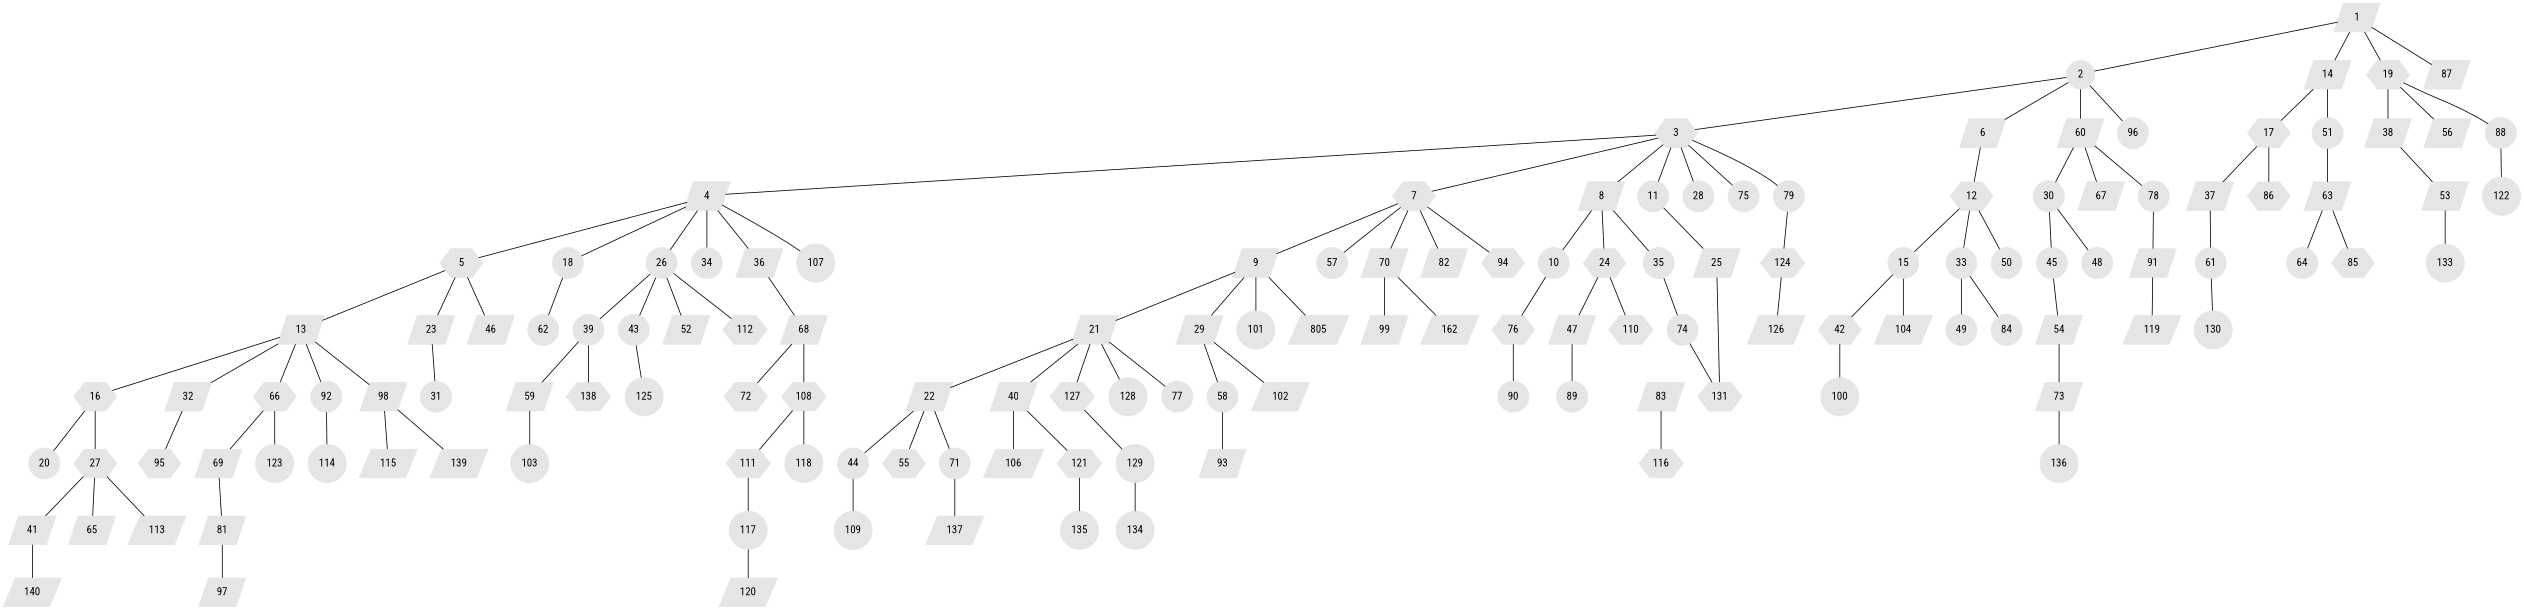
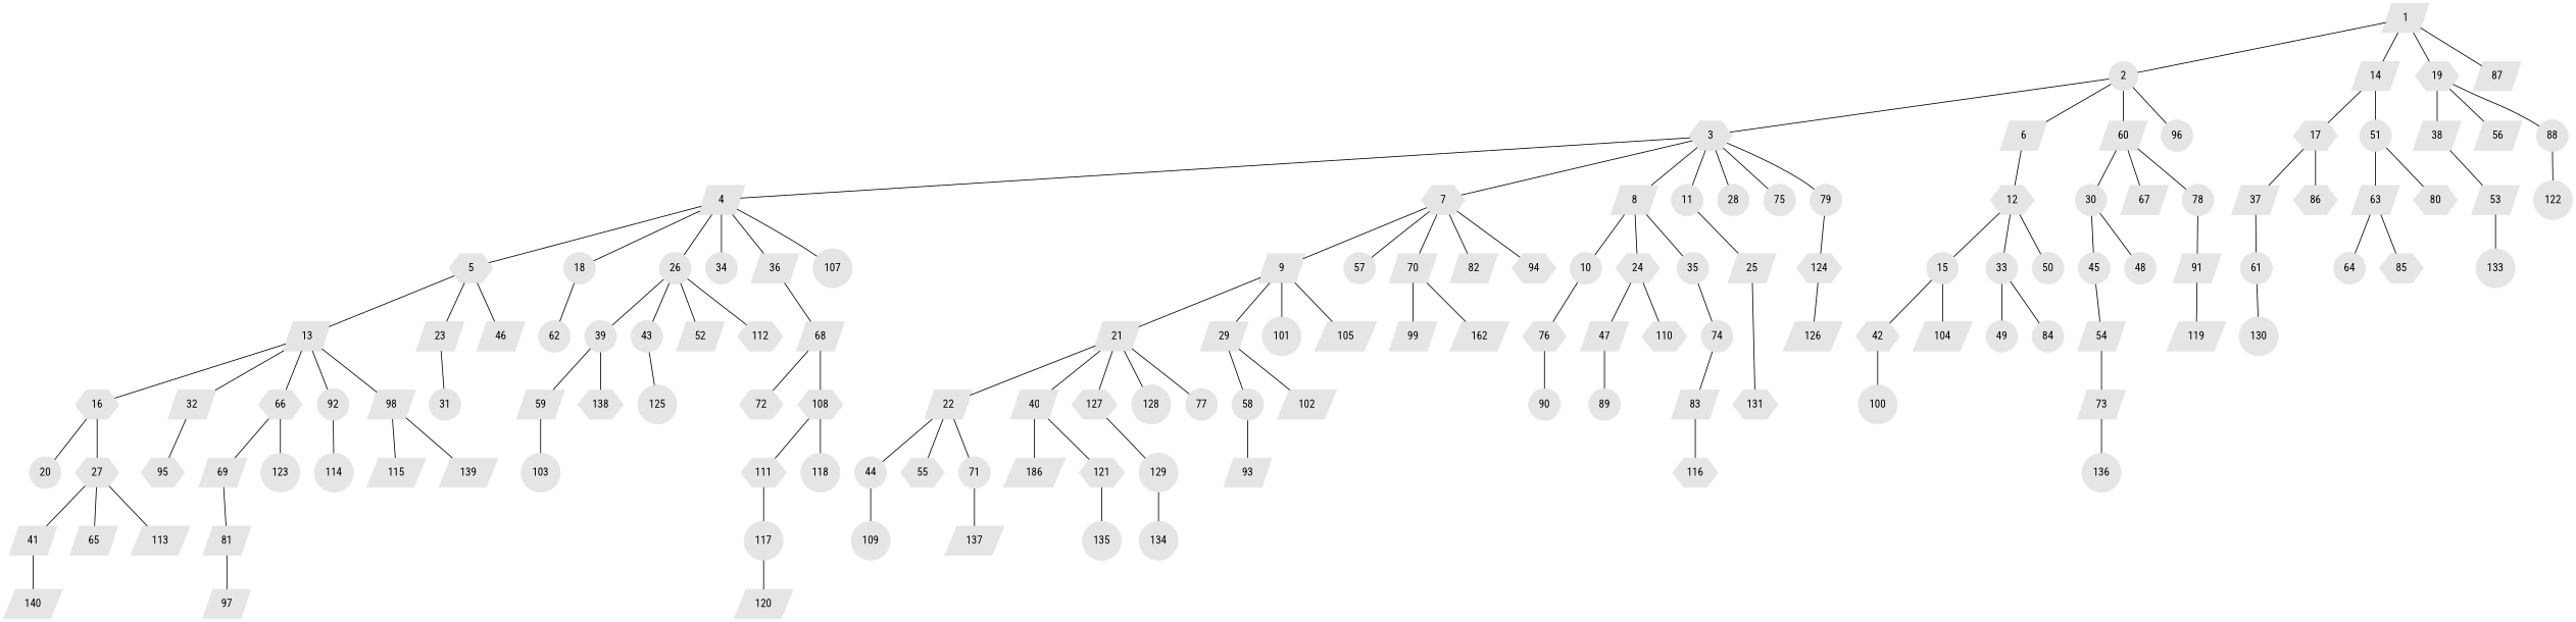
  graph {
    fontname="Roboto Condensed"
    node [color=gray90 fontname="Roboto Condensed" shape=circle style=filled]
    edge [fontname="Roboto Condensed"]
    1 [shape=parallelogram]
    2
    14 [shape=parallelogram]
    19 [shape=hexagon]
    87 [shape=parallelogram]
    3 [shape=hexagon]
    6 [shape=parallelogram]
    60 [shape=parallelogram]
    96
    17 [shape=hexagon]
    51
    38 [shape=parallelogram]
    56 [shape=parallelogram]
    88
    4 [shape=parallelogram]
    7 [shape=hexagon]
    8 [shape=parallelogram]
    11
    28
    75
    79
    12 [shape=hexagon]
    30
    67 [shape=parallelogram]
    78
    5 [shape=hexagon]
    18
    26
    34
    36 [shape=parallelogram]
    107
    9 [shape=parallelogram]
    57
    70 [shape=parallelogram]
    82 [shape=parallelogram]
    94 [shape=hexagon]
    10
    24 [shape=hexagon]
    35
    25 [shape=parallelogram]
    124 [shape=hexagon]
    13 [shape=parallelogram]
    23 [shape=parallelogram]
    46 [shape=parallelogram]
    62
    39
    43
    52 [shape=parallelogram]
    112 [shape=hexagon]
    68 [shape=parallelogram]
    16 [shape=hexagon]
    32 [shape=parallelogram]
    66 [shape=hexagon]
    92
    98 [shape=parallelogram]
    31
    15
    33
    50
    45
    48
    21 [shape=parallelogram]
    29 [shape=parallelogram]
    101
-   105 [shape=parallelogram label=805]
+   105 [shape=parallelogram]
    99 [shape=parallelogram]
    n67 [label=162 shape=parallelogram]
    76 [shape=hexagon]
    47 [shape=parallelogram]
    110 [shape=hexagon]
    74
    22 [shape=parallelogram]
    40 [shape=parallelogram]
    127 [shape=hexagon]
    128
    77
    58
    102 [shape=parallelogram]
    90
    131 [shape=hexagon]
    42 [shape=hexagon]
    104 [shape=parallelogram]
    49
    84
    20
    27 [shape=hexagon]
    95 [shape=hexagon]
    69 [shape=parallelogram]
    123
    114
    115 [shape=parallelogram]
    139 [shape=parallelogram]
    37 [shape=parallelogram]
    86 [shape=hexagon]
    63 [shape=parallelogram]
+   80 [shape=hexagon]
    100
    41 [shape=parallelogram]
    65 [shape=parallelogram]
    113 [shape=parallelogram]
    61
    53 [shape=parallelogram]
    122
    44
    55 [shape=hexagon]
    71
-   106 [shape=parallelogram]
+   106 [shape=parallelogram label=186]
    121 [shape=hexagon]
    129
    109
    137 [shape=parallelogram]
    89
    59 [shape=parallelogram]
    138 [shape=hexagon]
    125
    140 [shape=parallelogram]
    93 [shape=parallelogram]
    54 [shape=parallelogram]
    83 [shape=parallelogram]
    72 [shape=hexagon]
    108 [shape=hexagon]
    130
    133
    103
    135
    73 [shape=parallelogram]
    64
    85 [shape=hexagon]
    136
    91 [shape=parallelogram]
    81 [shape=parallelogram]
    111 [shape=hexagon]
    118
    97 [shape=parallelogram]
    116 [shape=hexagon]
    119 [shape=parallelogram]
    126 [shape=parallelogram]
    117
    120 [shape=parallelogram]
    134
    1 -- 2
    1 -- 14
    1 -- 19
    1 -- 87
    2 -- 3
    2 -- 6
    2 -- 60
    2 -- 96
    14 -- 17
    14 -- 51
    19 -- 38
    19 -- 56
    19 -- 88
    3 -- 4
    3 -- 7
    3 -- 8
    3 -- 11
    3 -- 28
    3 -- 75
    3 -- 79
    6 -- 12
    60 -- 30
    60 -- 67
    60 -- 78
    17 -- 37
    17 -- 86
    51 -- 63
+   51 -- 80
    38 -- 53
    88 -- 122
    4 -- 5
    4 -- 18
    4 -- 26
    4 -- 34
    4 -- 36
    4 -- 107
    7 -- 9
    7 -- 57
    7 -- 70
    7 -- 82
    7 -- 94
    8 -- 10
    8 -- 24
    8 -- 35
    11 -- 25
    79 -- 124
    12 -- 15
    12 -- 33
    12 -- 50
    30 -- 45
    30 -- 48
    78 -- 91
    5 -- 13
    5 -- 23
    5 -- 46
    18 -- 62
    26 -- 39
    26 -- 43
    26 -- 52
    26 -- 112
    36 -- 68
    9 -- 21
    9 -- 29
    9 -- 101
    9 -- 105
    70 -- 99
    70 -- n67
    10 -- 76
    24 -- 47
    24 -- 110
    35 -- 74
    25 -- 131
    124 -- 126
    13 -- 16
    13 -- 32
    13 -- 66
    13 -- 92
    13 -- 98
    23 -- 31
    39 -- 59
    39 -- 138
    43 -- 125
    68 -- 72
    68 -- 108
    16 -- 20
    16 -- 27
    32 -- 95
    66 -- 69
    66 -- 123
    92 -- 114
    98 -- 115
    98 -- 139
    15 -- 42
    15 -- 104
    33 -- 49
    33 -- 84
    45 -- 54
    21 -- 22
    21 -- 40
    21 -- 127
    21 -- 128
    21 -- 77
    29 -- 58
    29 -- 102
    76 -- 90
    47 -- 89
-   74 -- 131
+   74 -- 83
    22 -- 44
    22 -- 55
    22 -- 71
    40 -- 106
    40 -- 121
    127 -- 129
    58 -- 93
    42 -- 100
    27 -- 41
    27 -- 65
    27 -- 113
    69 -- 81
    37 -- 61
    63 -- 64
    63 -- 85
    41 -- 140
    61 -- 130
    53 -- 133
    44 -- 109
    71 -- 137
    121 -- 135
    129 -- 134
    59 -- 103
    54 -- 73
    83 -- 116
    108 -- 111
    108 -- 118
    73 -- 136
    91 -- 119
    81 -- 97
    111 -- 117
    117 -- 120
  }
